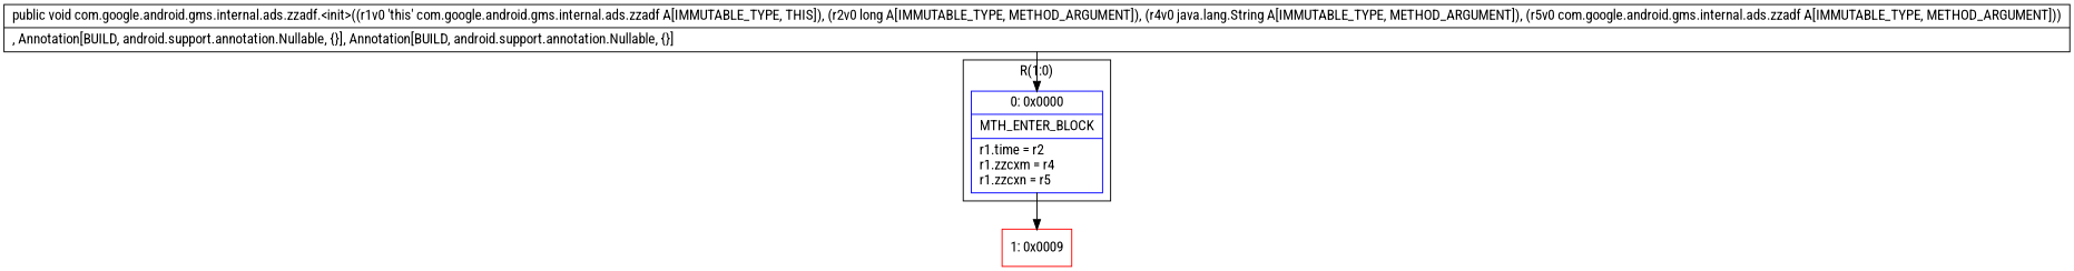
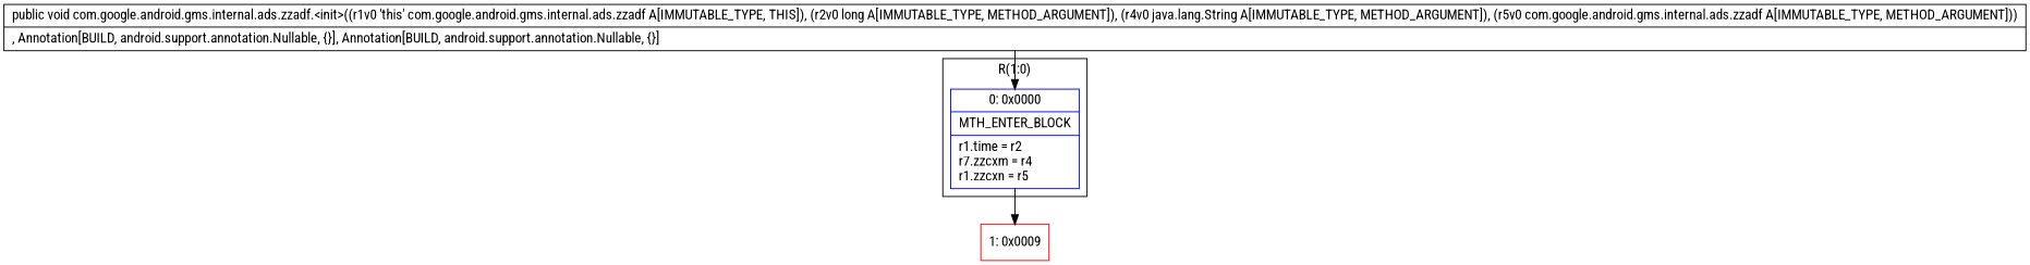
  digraph {
    fontname="Roboto Condensed"
    node [shape=record fontname="Roboto Condensed"]
    edge [fontname="Roboto Condensed"]
-   n1 [color=blue label="{0\:\ 0x0000|MTH_ENTER_BLOCK\l|r1.time = r2\lr1.zzcxm = r4\lr1.zzcxn = r5\l}"]
+   n1 [color=blue label="{0\:\ 0x0000|MTH_ENTER_BLOCK\l|r1.time = r2\lr7.zzcxm = r4\lr1.zzcxn = r5\l}"]
    n2 [color=red label="{1\:\ 0x0009}"]
    n3 [label="{public void com.google.android.gms.internal.ads.zzadf.\<init\>((r1v0 'this' com.google.android.gms.internal.ads.zzadf A[IMMUTABLE_TYPE, THIS]), (r2v0 long A[IMMUTABLE_TYPE, METHOD_ARGUMENT]), (r4v0 java.lang.String A[IMMUTABLE_TYPE, METHOD_ARGUMENT]), (r5v0 com.google.android.gms.internal.ads.zzadf A[IMMUTABLE_TYPE, METHOD_ARGUMENT]))  | , Annotation[BUILD, android.support.annotation.Nullable, \{\}], Annotation[BUILD, android.support.annotation.Nullable, \{\}]\l}"]
    subgraph cluster_1 {
      label="R(1:0)"
      n1
    }
    n1 -> n2
    n3 -> n1
  }
